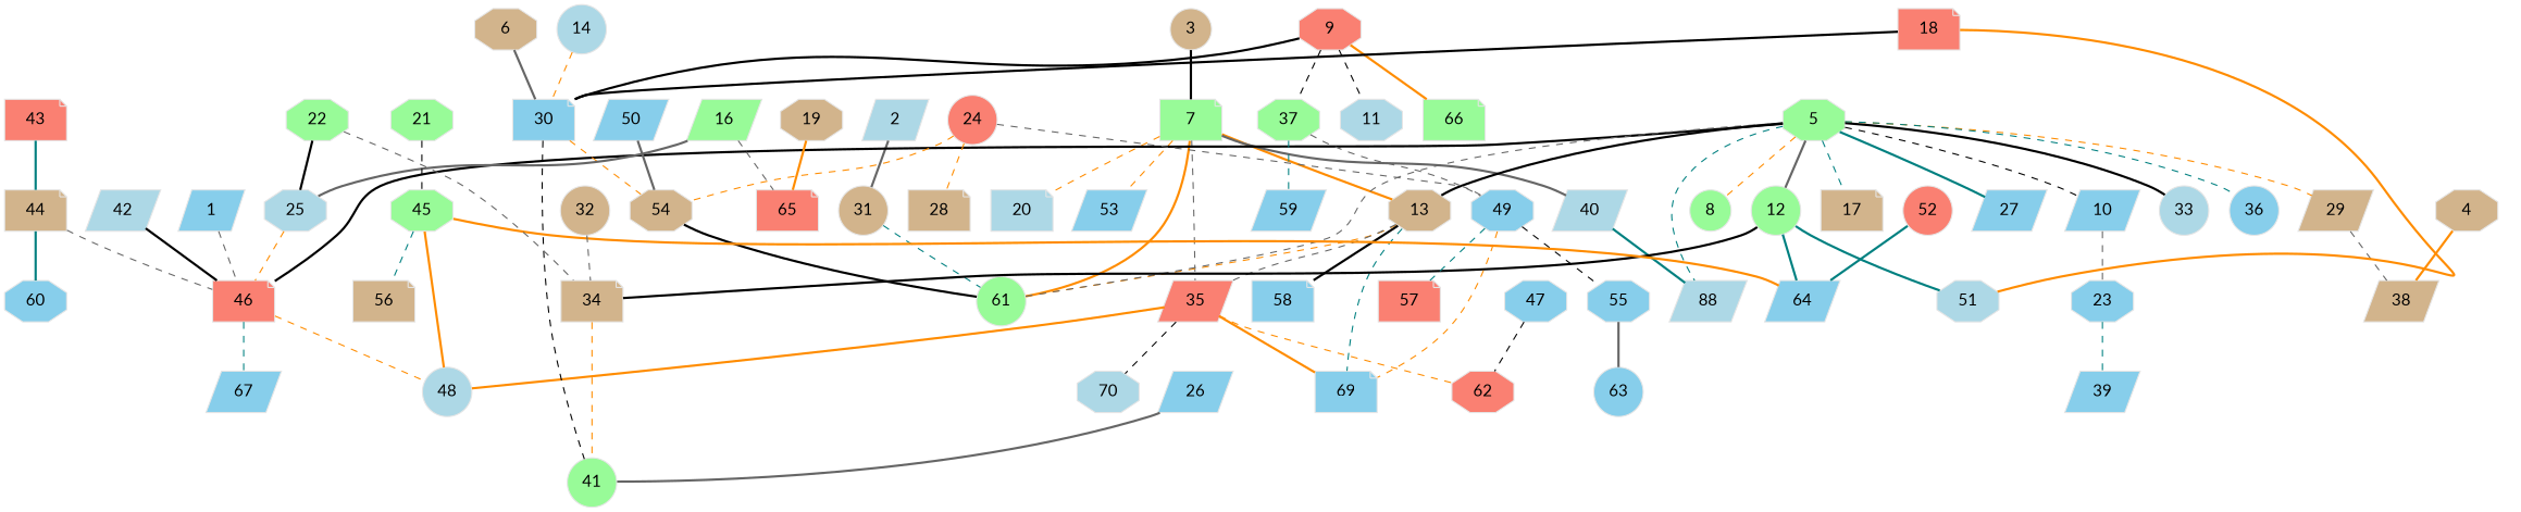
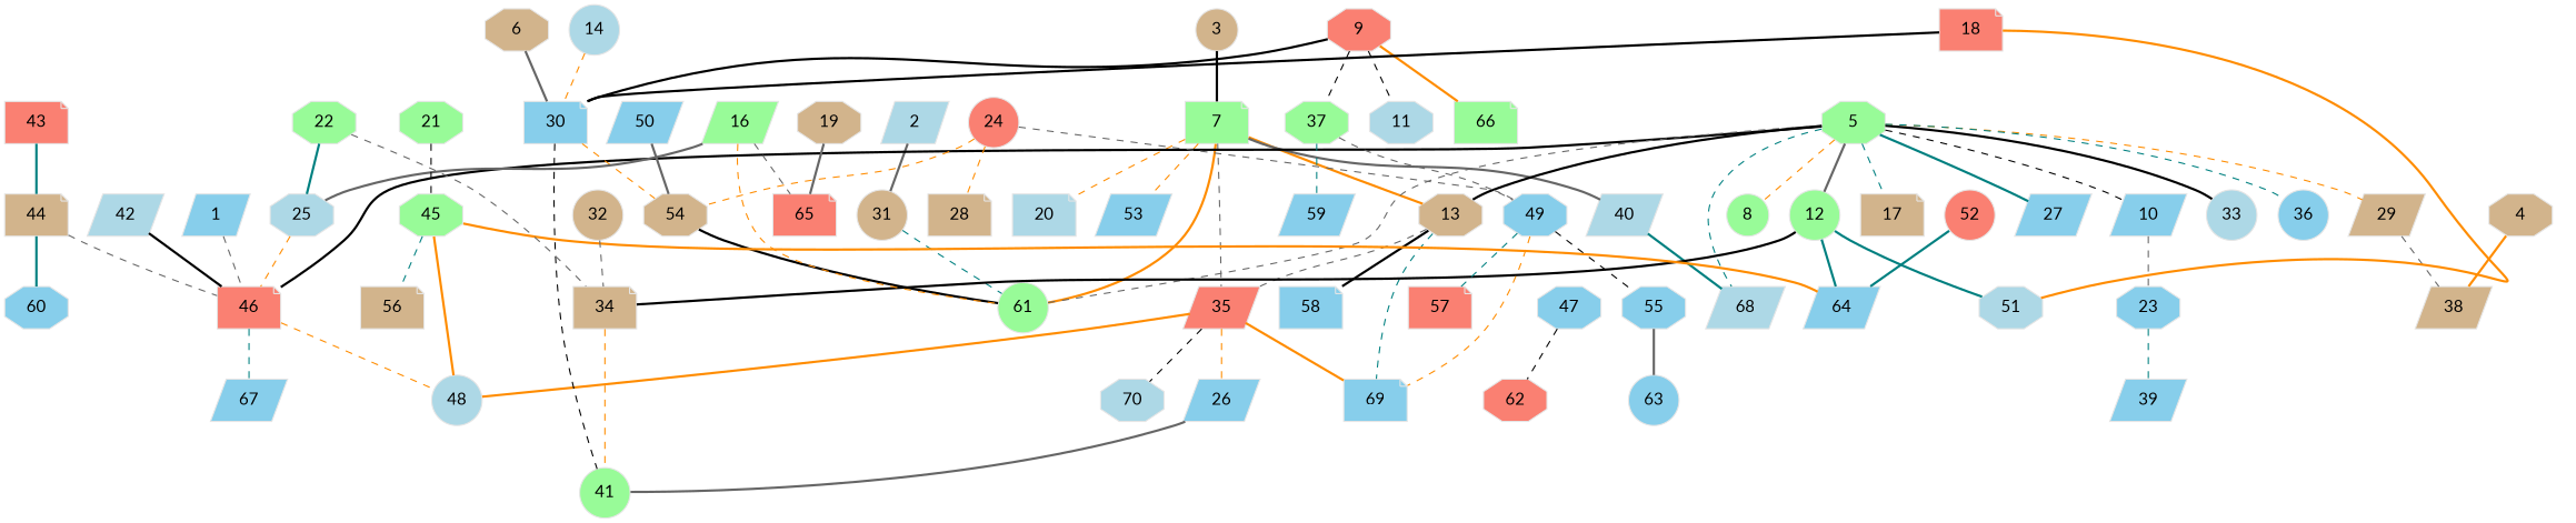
  graph {
    fontname=Lato
    node [color=gray90 fillcolor=skyblue fontname=Lato shape=octagon style=filled]
    edge [color=darkorange fontname=Lato style=dashed weight=1.0]
    1 [shape=parallelogram]
    46 [fillcolor=salmon shape=note]
    48 [fillcolor=lightblue shape=circle]
    67 [shape=parallelogram]
    2 [fillcolor=lightblue shape=parallelogram]
    31 [fillcolor=tan shape=circle]
    61 [fillcolor=palegreen shape=circle]
    3 [fillcolor=tan shape=circle]
    7 [fillcolor=palegreen shape=note]
    13 [fillcolor=tan]
    20 [fillcolor=lightblue shape=note]
    35 [fillcolor=salmon shape=parallelogram]
    40 [fillcolor=lightblue shape=parallelogram]
    53 [shape=parallelogram]
    4 [fillcolor=tan]
    38 [fillcolor=tan shape=parallelogram]
    5 [fillcolor=palegreen]
    8 [fillcolor=palegreen shape=circle]
    10 [shape=parallelogram]
    12 [fillcolor=palegreen shape=circle]
    17 [fillcolor=tan shape=note]
    27 [shape=parallelogram]
    29 [fillcolor=tan shape=parallelogram]
    33 [fillcolor=lightblue shape=circle]
    36 [shape=circle]
-   68 [fillcolor=lightblue shape=parallelogram label=88]
+   68 [fillcolor=lightblue shape=parallelogram]
    23
    34 [fillcolor=tan shape=note]
    51 [fillcolor=lightblue]
    64 [shape=parallelogram]
    58 [shape=note]
    69 [shape=note]
    6 [fillcolor=tan]
    30 [shape=note]
    54 [fillcolor=tan]
    41 [fillcolor=palegreen shape=circle]
    62 [fillcolor=salmon]
    70 [fillcolor=lightblue]
    9 [fillcolor=salmon]
    11 [fillcolor=lightblue]
    37 [fillcolor=palegreen]
    66 [fillcolor=palegreen shape=note]
    49
    59 [shape=parallelogram]
    39 [shape=parallelogram]
    14 [fillcolor=lightblue shape=circle]
    16 [fillcolor=palegreen shape=parallelogram]
    25 [fillcolor=lightblue]
    65 [fillcolor=salmon shape=note]
    18 [fillcolor=salmon shape=note]
    19 [fillcolor=tan]
    21 [fillcolor=palegreen]
    45 [fillcolor=palegreen]
    56 [fillcolor=tan shape=note]
    22 [fillcolor=palegreen]
    24 [fillcolor=salmon shape=circle]
    28 [fillcolor=tan shape=note]
    55
    57 [fillcolor=salmon shape=note]
    26 [shape=parallelogram]
    32 [fillcolor=tan shape=circle]
    42 [fillcolor=lightblue shape=parallelogram]
    43 [fillcolor=salmon shape=note]
    44 [fillcolor=tan shape=note]
    60
    47
    63 [shape=circle]
    50 [shape=parallelogram]
    52 [fillcolor=salmon shape=circle]
    1 -- 46 [color=gray40]
    46 -- 48
    46 -- 67 [color=teal]
    2 -- 31 [color=gray40 style=bold]
    31 -- 61 [color=teal]
    3 -- 7 [color=black style=bold]
    7 -- 61 [style=bold]
    7 -- 13 [style=bold]
    7 -- 20
    7 -- 35 [color=gray40]
    7 -- 40 [color=gray40 style=bold]
    7 -- 53
    13 -- 35 [color=gray40]
    13 -- 58 [color=black style=bold]
    13 -- 69 [color=teal]
    35 -- 48 [style=bold]
    35 -- 69 [style=bold]
-   35 -- 62
+   35 -- 26
    35 -- 70 [color=black]
    40 -- 68 [color=teal style=bold]
    4 -- 38 [style=bold]
    5 -- 46 [color=black style=bold]
    5 -- 61 [color=gray40]
    5 -- 13 [color=black style=bold]
    5 -- 8
    5 -- 10 [color=black]
    5 -- 12 [color=gray40 style=bold]
    5 -- 17 [color=teal]
    5 -- 27 [color=teal style=bold]
    5 -- 29
    5 -- 33 [color=black style=bold]
    5 -- 36 [color=teal]
    5 -- 68 [color=teal]
    10 -- 23 [color=gray40]
    12 -- 34 [color=black style=bold]
    12 -- 51 [color=teal style=bold]
    12 -- 64 [color=teal style=bold]
    29 -- 38 [color=gray40]
    23 -- 39 [color=teal]
    34 -- 41
    6 -- 30 [color=gray40 style=bold]
    30 -- 54
    30 -- 41 [color=black]
    54 -- 61 [color=black style=bold]
    9 -- 30 [color=black style=bold]
    9 -- 11 [color=black]
    9 -- 37 [color=black]
    9 -- 66 [style=bold]
    37 -- 49 [color=gray40]
    37 -- 59 [color=teal]
    49 -- 69
    49 -- 55 [color=black]
    49 -- 57 [color=teal]
    14 -- 30
-   13 -- 61
+   16 -- 61
    16 -- 25 [color=gray40 style=bold]
    16 -- 65 [color=gray40]
    25 -- 46
    18 -- 51 [style=bold]
    18 -- 30 [color=black style=bold]
-   19 -- 65 [style=bold]
+   19 -- 65 [color=gray40 style=bold]
    21 -- 45 [color=black]
    45 -- 48 [style=bold]
    45 -- 64 [style=bold]
    45 -- 56 [color=teal]
    22 -- 34 [color=gray40]
-   22 -- 25 [color=black style=bold]
+   22 -- 25 [color=teal style=bold]
    24 -- 54
    24 -- 49 [color=gray40]
    24 -- 28
    55 -- 63 [color=gray40 style=bold]
    26 -- 41 [color=gray40 style=bold]
    32 -- 34 [color=gray40]
    42 -- 46 [color=black style=bold]
    43 -- 44 [color=teal style=bold]
    44 -- 46 [color=gray40]
    44 -- 60 [color=teal style=bold]
    47 -- 62 [color=black]
    50 -- 54 [color=gray40 style=bold]
    52 -- 64 [color=teal style=bold]
  }
